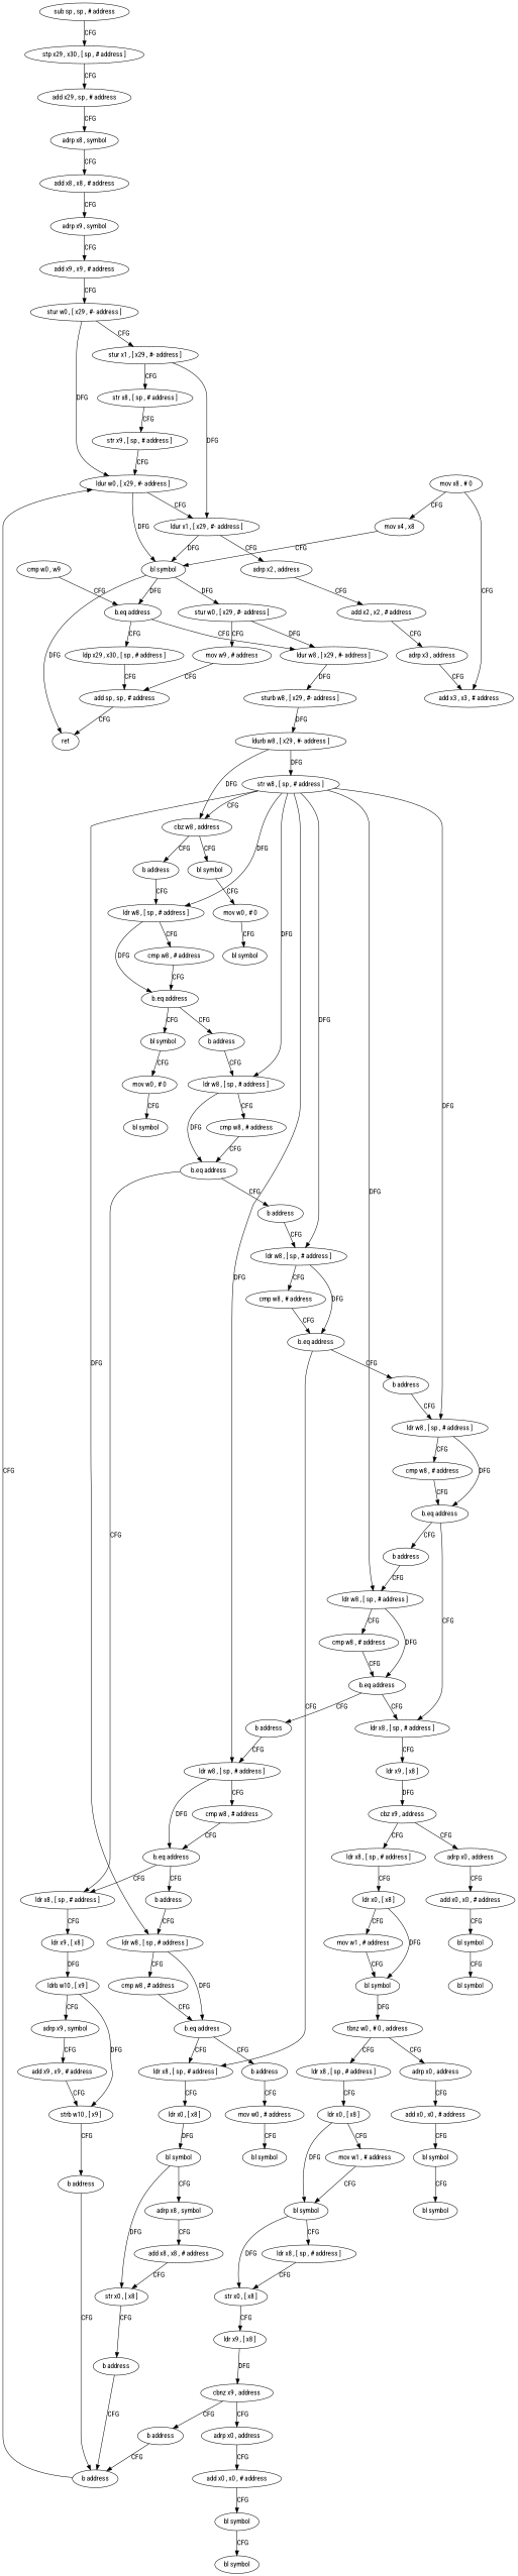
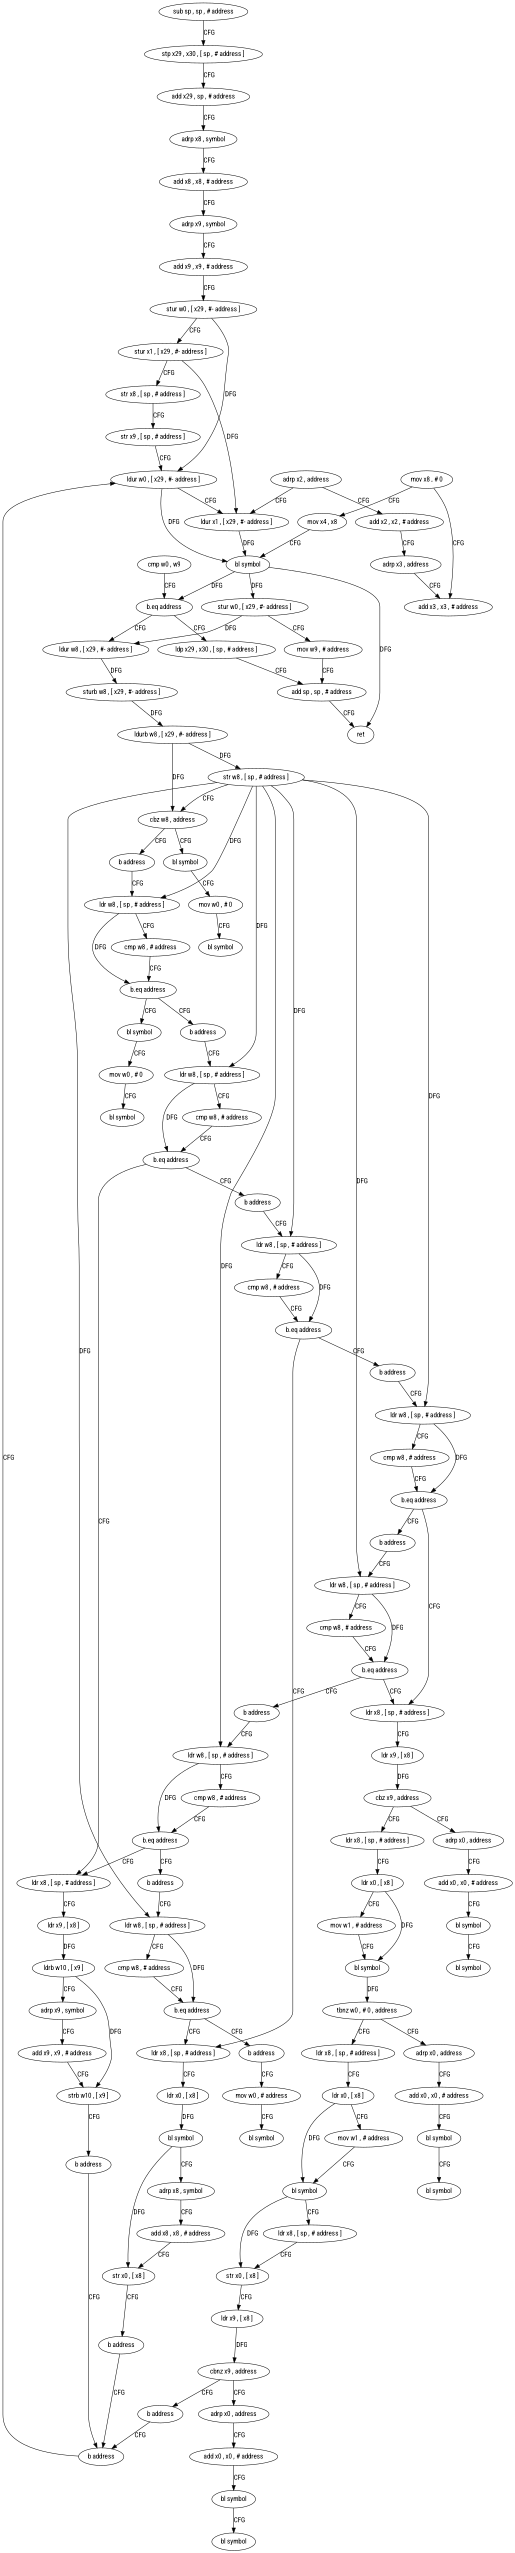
  digraph {
    fontname="Roboto Condensed"
    node [fontname="Roboto Condensed"]
    edge [fontname="Roboto Condensed"]
    n1 [label="sub sp , sp , # address"]
    n2 [label="stp x29 , x30 , [ sp , # address ]"]
    n3 [label="add x29 , sp , # address"]
    n4 [label="adrp x8 , symbol"]
    n5 [label="add x8 , x8 , # address"]
    n6 [label="adrp x9 , symbol"]
    n7 [label="add x9 , x9 , # address"]
    n8 [label="stur w0 , [ x29 , #- address ]"]
    n9 [label="stur x1 , [ x29 , #- address ]"]
    n10 [label="ldur w0 , [ x29 , #- address ]"]
    n11 [label="str x8 , [ sp , # address ]"]
    n12 [label="ldur x1 , [ x29 , #- address ]"]
    n13 [label="bl symbol"]
    n14 [label="str x9 , [ sp , # address ]"]
    n15 [label="adrp x2 , address"]
    n16 [label=ret]
    n17 [label="stur w0 , [ x29 , #- address ]"]
    n18 [label="b.eq address"]
    n19 [label="ldp x29 , x30 , [ sp , # address ]"]
    n20 [label="add sp , sp , # address"]
    n21 [label="ldur w8 , [ x29 , #- address ]"]
    n22 [label="sturb w8 , [ x29 , #- address ]"]
    n23 [label="ldurb w8 , [ x29 , #- address ]"]
    n24 [label="str w8 , [ sp , # address ]"]
    n25 [label="cbz w8 , address"]
    n26 [label="ldr w8 , [ sp , # address ]"]
    n27 [label="ldr w8 , [ sp , # address ]"]
    n28 [label="ldr w8 , [ sp , # address ]"]
    n29 [label="ldr w8 , [ sp , # address ]"]
    n30 [label="ldr w8 , [ sp , # address ]"]
    n31 [label="ldr w8 , [ sp , # address ]"]
    n32 [label="ldr w8 , [ sp , # address ]"]
    n33 [label="bl symbol"]
    n34 [label="b address"]
    n35 [label="cmp w8 , # address"]
    n36 [label="b.eq address"]
    n37 [label="cmp w8 , # address"]
    n38 [label="b.eq address"]
    n39 [label="cmp w8 , # address"]
    n40 [label="b.eq address"]
    n41 [label="cmp w8 , # address"]
    n42 [label="b.eq address"]
    n43 [label="cmp w8 , # address"]
    n44 [label="b.eq address"]
    n45 [label="cmp w8 , # address"]
    n46 [label="b.eq address"]
    n47 [label="cmp w8 , # address"]
    n48 [label="b.eq address"]
    n49 [label="mov w0 , # 0"]
    n50 [label="bl symbol"]
    n51 [label="bl symbol"]
    n52 [label="b address"]
    n53 [label="mov w0 , # 0"]
    n54 [label="bl symbol"]
    n55 [label="ldr x8 , [ sp , # address ]"]
    n56 [label="b address"]
    n57 [label="ldr x9 , [ x8 ]"]
    n58 [label="ldrb w10 , [ x9 ]"]
    n59 [label="adrp x9 , symbol"]
    n60 [label="strb w10 , [ x9 ]"]
    n61 [label="add x9 , x9 , # address"]
    n62 [label="b address"]
    n63 [label="b address"]
    n64 [label="ldr x8 , [ sp , # address ]"]
    n65 [label="b address"]
    n66 [label="ldr x0 , [ x8 ]"]
    n67 [label="bl symbol"]
    n68 [label="add x2 , x2 , # address"]
    n69 [label="adrp x3 , address"]
    n70 [label="add x3 , x3 , # address"]
    n71 [label="mov x8 , # 0"]
    n72 [label="mov x4 , x8"]
    n73 [label="mov w9 , # address"]
    n74 [label="cmp w0 , w9"]
    n75 [label="adrp x8 , symbol"]
    n76 [label="str x0 , [ x8 ]"]
    n77 [label="add x8 , x8 , # address"]
    n78 [label="b address"]
    n79 [label="ldr x8 , [ sp , # address ]"]
    n80 [label="b address"]
    n81 [label="ldr x9 , [ x8 ]"]
    n82 [label="cbz x9 , address"]
    n83 [label="ldr x8 , [ sp , # address ]"]
    n84 [label="adrp x0 , address"]
    n85 [label="ldr x0 , [ x8 ]"]
    n86 [label="add x0 , x0 , # address"]
    n87 [label="mov w1 , # address"]
    n88 [label="bl symbol"]
    n89 [label="bl symbol"]
    n90 [label="b address"]
    n91 [label="tbnz w0 , # 0 , address"]
    n92 [label="ldr x8 , [ sp , # address ]"]
    n93 [label="adrp x0 , address"]
    n94 [label="ldr x0 , [ x8 ]"]
    n95 [label="add x0 , x0 , # address"]
    n96 [label="mov w1 , # address"]
    n97 [label="bl symbol"]
    n98 [label="bl symbol"]
    n99 [label="bl symbol"]
    n100 [label="ldr x8 , [ sp , # address ]"]
    n101 [label="str x0 , [ x8 ]"]
    n102 [label="ldr x9 , [ x8 ]"]
    n103 [label="cbnz x9 , address"]
    n104 [label="b address"]
    n105 [label="adrp x0 , address"]
    n106 [label="add x0 , x0 , # address"]
    n107 [label="bl symbol"]
    n108 [label="bl symbol"]
    n109 [label="b address"]
    n110 [label="bl symbol"]
    n111 [label="b address"]
    n112 [label="mov w0 , # address"]
    n113 [label="bl symbol"]
    n1 -> n2 [label=CFG]
    n2 -> n3 [label=CFG]
    n3 -> n4 [label=CFG]
    n4 -> n5 [label=CFG]
    n5 -> n6 [label=CFG]
    n6 -> n7 [label=CFG]
    n7 -> n8 [label=CFG]
    n8 -> n9 [label=CFG]
    n8 -> n10 [label=DFG]
    n9 -> n11 [label=CFG]
    n9 -> n12 [label=DFG]
    n10 -> n12 [label=CFG]
    n10 -> n13 [label=DFG]
    n11 -> n14 [label=CFG]
    n12 -> n13 [label=DFG]
-   n12 -> n15 [label=CFG]
+   n15 -> n12 [label=CFG]
    n13 -> n16 [label=DFG]
    n13 -> n17 [label=DFG]
    n13 -> n18 [label=DFG]
    n14 -> n10 [label=CFG]
    n15 -> n68 [label=CFG]
    n17 -> n21 [label=DFG]
    n17 -> n73 [label=CFG]
    n18 -> n19 [label=CFG]
    n18 -> n21 [label=CFG]
    n19 -> n20 [label=CFG]
    n20 -> n16 [label=CFG]
    n21 -> n22 [label=DFG]
    n22 -> n23 [label=DFG]
    n23 -> n24 [label=DFG]
    n23 -> n25 [label=DFG]
    n24 -> n25 [label=CFG]
    n24 -> n26 [label=DFG]
    n24 -> n27 [label=DFG]
    n24 -> n28 [label=DFG]
    n24 -> n29 [label=DFG]
    n24 -> n30 [label=DFG]
    n24 -> n31 [label=DFG]
    n24 -> n32 [label=DFG]
    n25 -> n33 [label=CFG]
    n25 -> n34 [label=CFG]
    n26 -> n35 [label=CFG]
    n26 -> n36 [label=DFG]
    n27 -> n37 [label=CFG]
    n27 -> n38 [label=DFG]
    n28 -> n39 [label=CFG]
    n28 -> n40 [label=DFG]
    n29 -> n41 [label=CFG]
    n29 -> n42 [label=DFG]
    n30 -> n43 [label=CFG]
    n30 -> n44 [label=DFG]
    n31 -> n45 [label=CFG]
    n31 -> n46 [label=DFG]
    n32 -> n47 [label=CFG]
    n32 -> n48 [label=DFG]
    n33 -> n49 [label=CFG]
    n34 -> n26 [label=CFG]
    n35 -> n36 [label=CFG]
    n36 -> n51 [label=CFG]
    n36 -> n52 [label=CFG]
    n37 -> n38 [label=CFG]
    n38 -> n55 [label=CFG]
    n38 -> n56 [label=CFG]
    n39 -> n40 [label=CFG]
    n40 -> n64 [label=CFG]
    n40 -> n65 [label=CFG]
    n41 -> n42 [label=CFG]
    n42 -> n79 [label=CFG]
    n42 -> n80 [label=CFG]
    n43 -> n44 [label=CFG]
    n44 -> n79 [label=CFG]
    n44 -> n90 [label=CFG]
    n45 -> n46 [label=CFG]
    n46 -> n55 [label=CFG]
    n46 -> n109 [label=CFG]
    n47 -> n48 [label=CFG]
    n48 -> n64 [label=CFG]
    n48 -> n111 [label=CFG]
    n49 -> n50 [label=CFG]
    n51 -> n53 [label=CFG]
    n52 -> n27 [label=CFG]
    n53 -> n54 [label=CFG]
    n55 -> n57 [label=CFG]
    n56 -> n28 [label=CFG]
    n57 -> n58 [label=DFG]
    n58 -> n59 [label=CFG]
    n58 -> n60 [label=DFG]
    n59 -> n61 [label=CFG]
    n60 -> n62 [label=CFG]
    n61 -> n60 [label=CFG]
    n62 -> n63 [label=CFG]
    n63 -> n10 [label=CFG]
    n64 -> n66 [label=CFG]
    n65 -> n29 [label=CFG]
    n66 -> n67 [label=DFG]
    n67 -> n75 [label=CFG]
    n67 -> n76 [label=DFG]
    n68 -> n69 [label=CFG]
    n69 -> n70 [label=CFG]
    n71 -> n70 [label=CFG]
    n71 -> n72 [label=CFG]
    n72 -> n13 [label=CFG]
    n73 -> n20 [label=CFG]
    n74 -> n18 [label=CFG]
    n75 -> n77 [label=CFG]
    n76 -> n78 [label=CFG]
    n77 -> n76 [label=CFG]
    n78 -> n63 [label=CFG]
    n79 -> n81 [label=CFG]
    n80 -> n30 [label=CFG]
    n81 -> n82 [label=DFG]
    n82 -> n83 [label=CFG]
    n82 -> n84 [label=CFG]
    n83 -> n85 [label=CFG]
    n84 -> n86 [label=CFG]
    n85 -> n87 [label=CFG]
    n85 -> n88 [label=DFG]
    n86 -> n89 [label=CFG]
    n87 -> n88 [label=CFG]
    n88 -> n91 [label=DFG]
    n89 -> n99 [label=CFG]
    n90 -> n31 [label=CFG]
    n91 -> n92 [label=CFG]
    n91 -> n93 [label=CFG]
    n92 -> n94 [label=CFG]
    n93 -> n95 [label=CFG]
    n94 -> n96 [label=CFG]
    n94 -> n97 [label=DFG]
    n95 -> n98 [label=CFG]
    n96 -> n97 [label=CFG]
    n97 -> n100 [label=CFG]
    n97 -> n101 [label=DFG]
    n98 -> n108 [label=CFG]
    n100 -> n101 [label=CFG]
    n101 -> n102 [label=CFG]
    n102 -> n103 [label=DFG]
    n103 -> n104 [label=CFG]
    n103 -> n105 [label=CFG]
    n104 -> n63 [label=CFG]
    n105 -> n106 [label=CFG]
    n106 -> n107 [label=CFG]
    n107 -> n110 [label=CFG]
    n109 -> n32 [label=CFG]
    n111 -> n112 [label=CFG]
    n112 -> n113 [label=CFG]
  }
